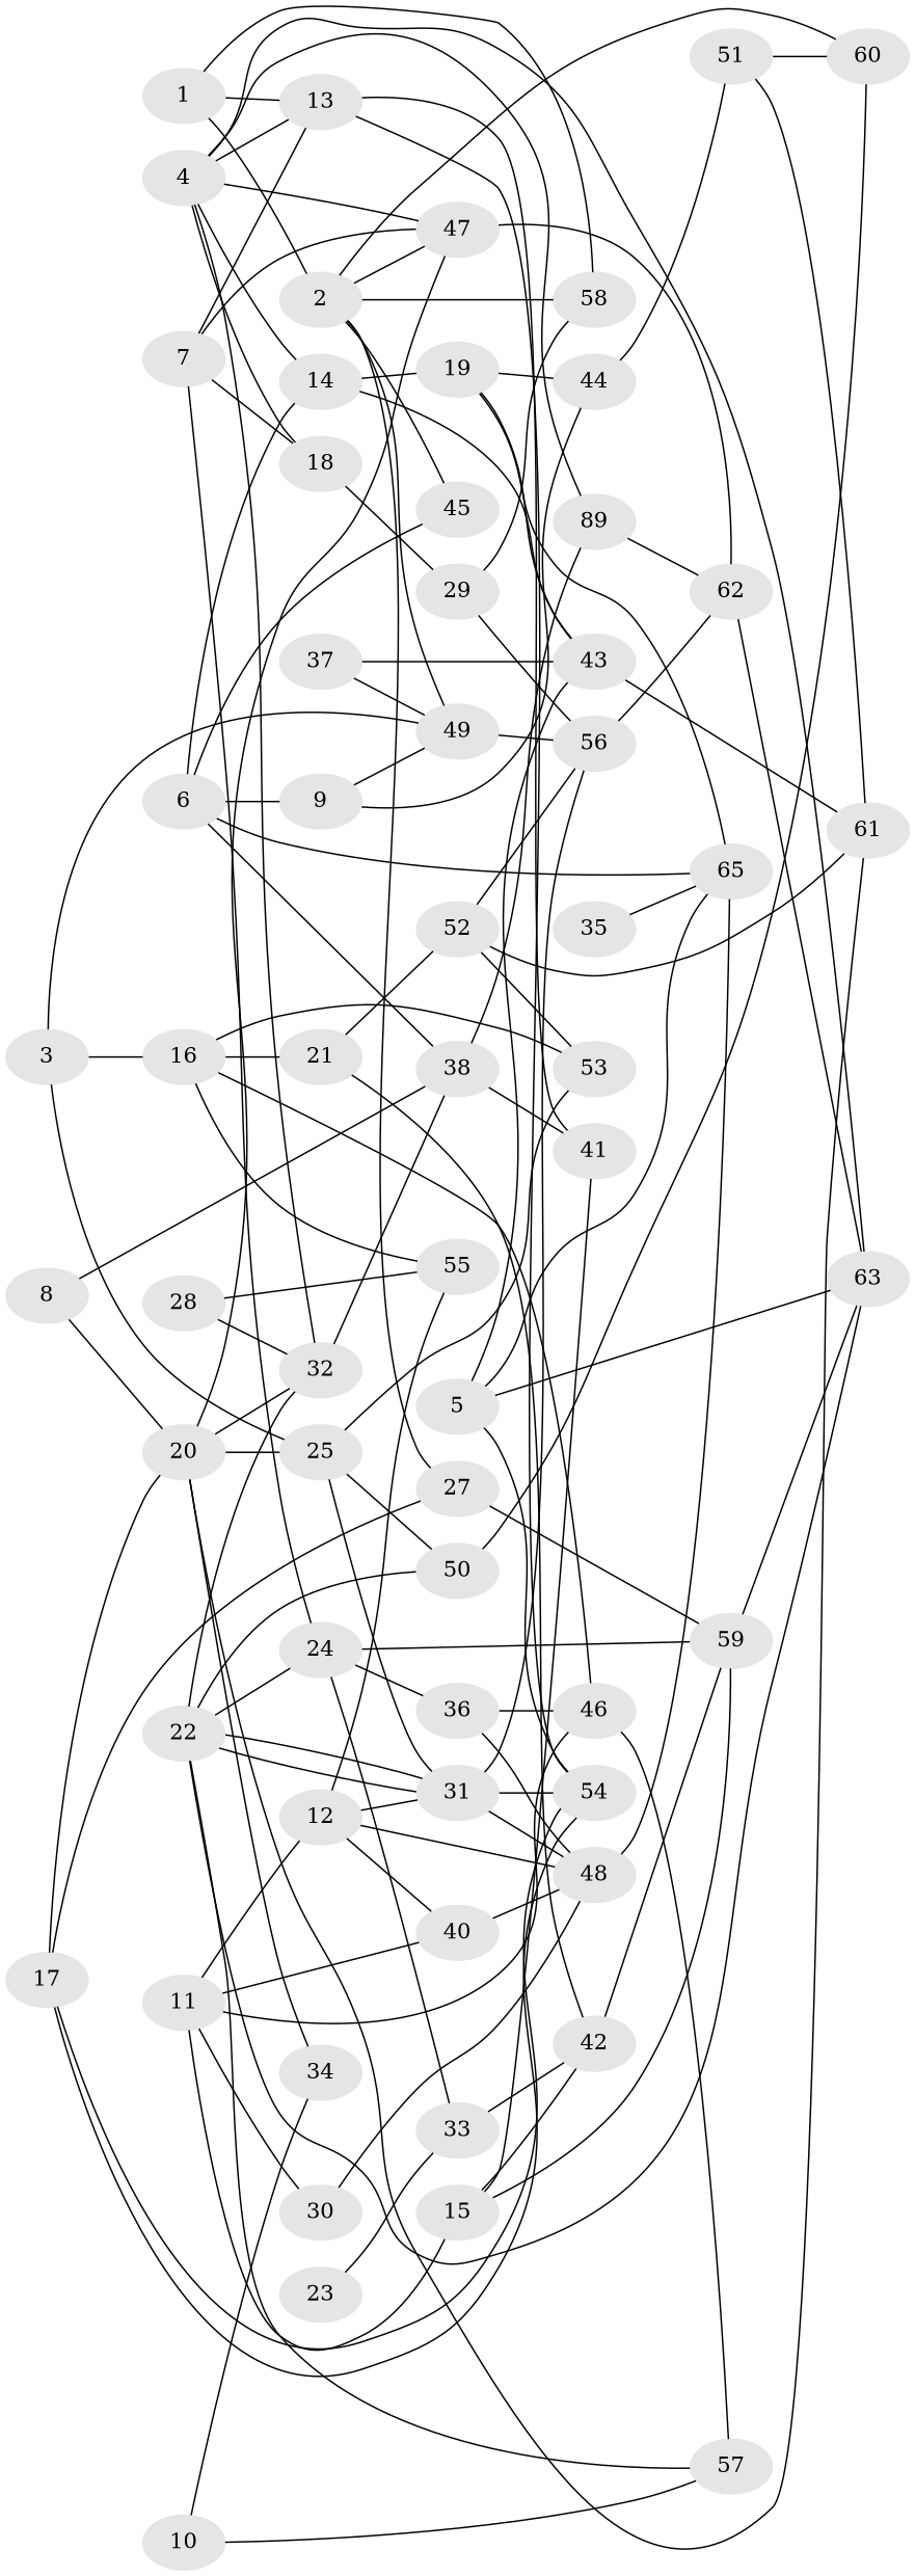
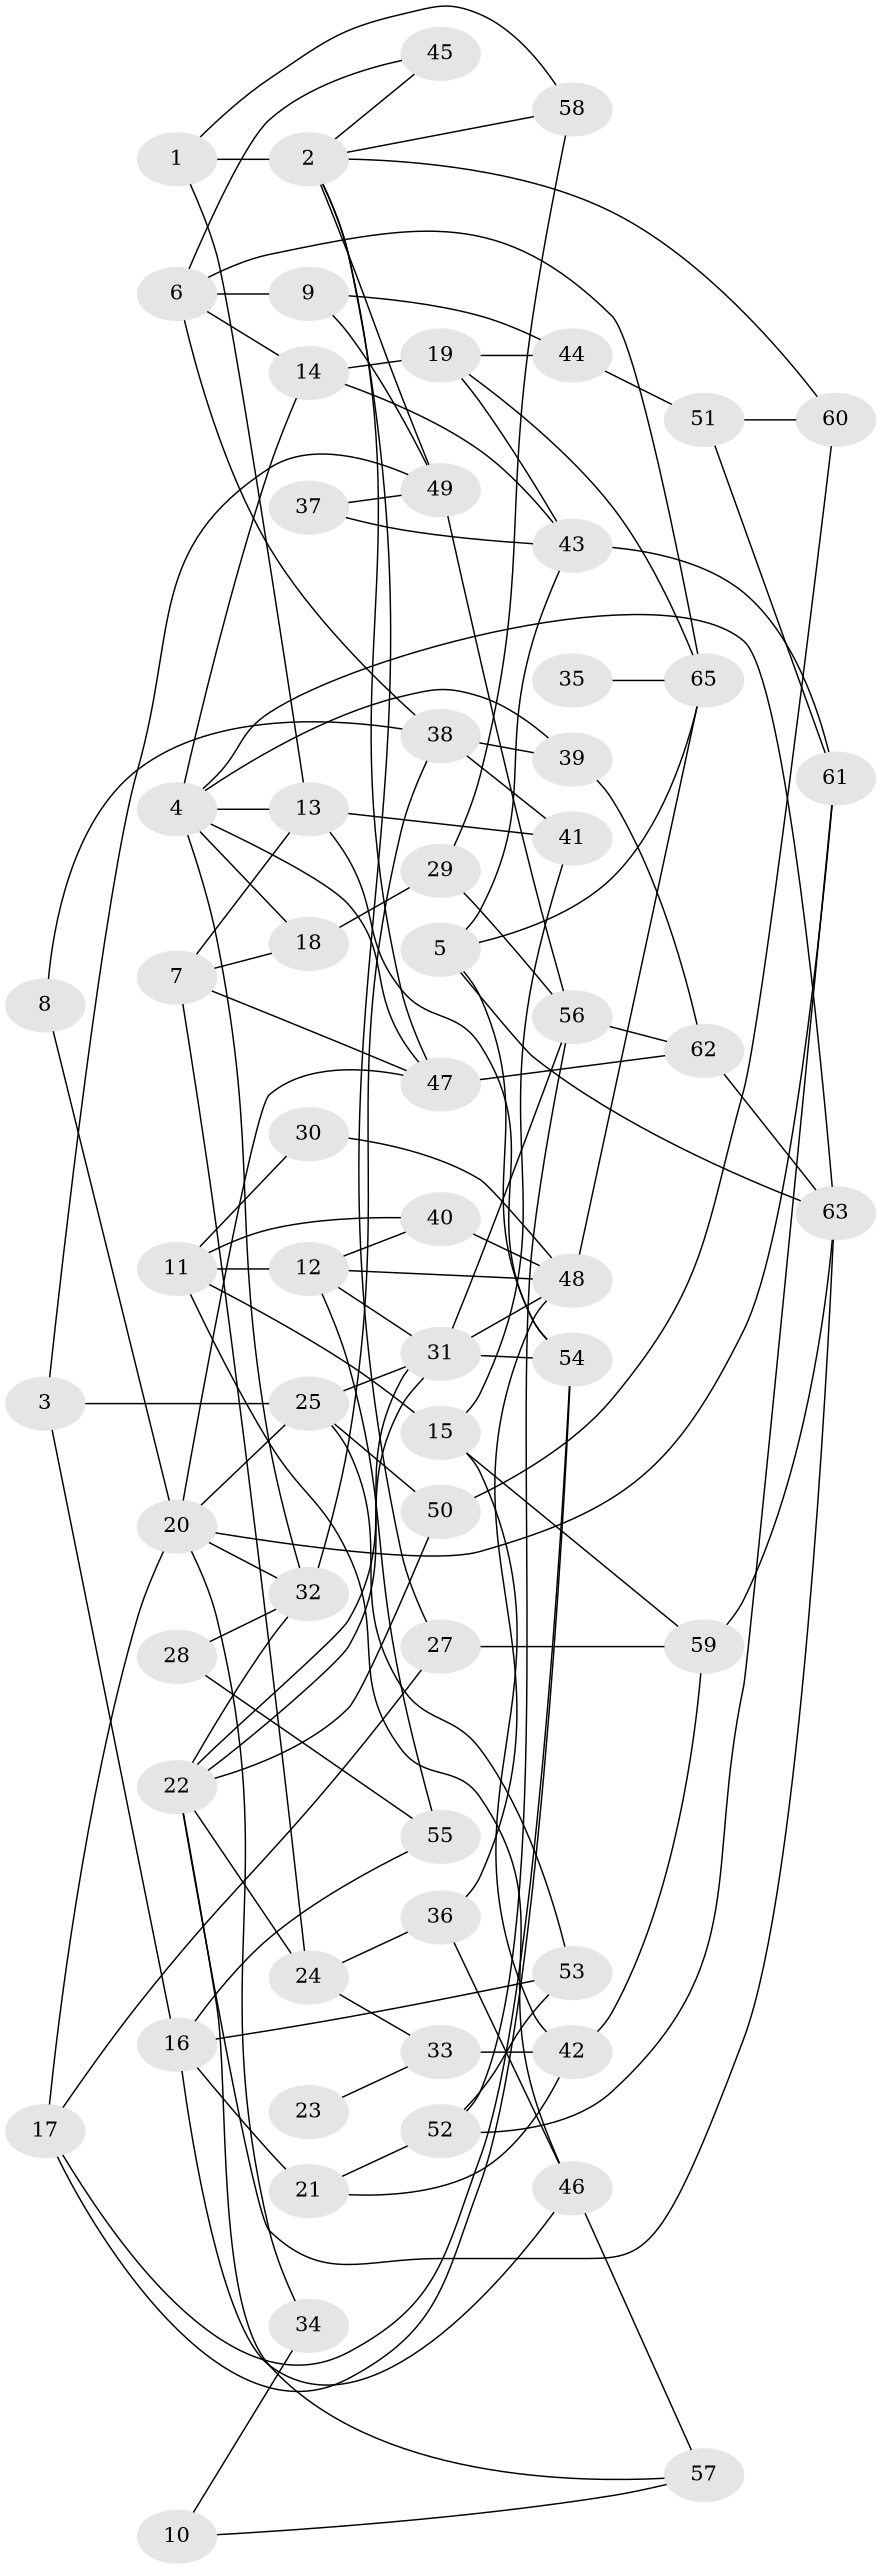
  graph {
    fontname="DejaVu Serif"
    rankdir=LR
    node [color=gray90 fontname="DejaVu Serif" style=filled]
    edge [fontname="DejaVu Serif"]
    1
    2
    13
    58
    27
    45
    47
    49
    60
    54
    41
    59
    62
    56
    3
    16
    25
    46
    55
    21
    53
    31
    50
    4
    14
    18
    32
-   39 [label=89]
+   39
    63
    43
    19
    29
    38
    5
    65
    61
    6
    9
    44
    7
    24
    33
    36
    8
    20
    34
    51
    10
    57
    11
    12
    15
    30
    40
    48
    42
    52
    17
    22
    23
    35
    28
    37
    1 -- 2
    1 -- 13
    1 -- 58
    2 -- 58
    2 -- 27
    2 -- 45
    2 -- 47
    2 -- 49
    2 -- 60
    13 -- 54
    13 -- 41
    27 -- 59
    47 -- 62
    49 -- 56
    59 -- 63
    62 -- 63
    56 -- 62
    3 -- 49
    3 -- 16
    3 -- 25
    16 -- 46
    16 -- 55
    16 -- 21
    16 -- 53
    25 -- 53
    25 -- 31
    25 -- 50
    46 -- 57
    21 -- 42
    21 -- 52
    31 -- 54
    31 -- 56
    31 -- 48
    50 -- 60
    4 -- 13
    4 -- 47
    4 -- 14
    4 -- 18
    4 -- 32
    4 -- 39
    4 -- 63
    14 -- 43
    14 -- 19
    18 -- 29
    32 -- 38
    39 -- 62
    43 -- 61
    19 -- 43
    19 -- 65
    19 -- 44
    29 -- 58
    29 -- 56
    38 -- 41
    38 -- 39
    5 -- 54
    5 -- 63
    5 -- 43
    5 -- 65
    6 -- 45
    6 -- 14
    6 -- 38
    6 -- 65
    6 -- 9
    9 -- 49
    9 -- 44
    44 -- 51
    7 -- 13
    7 -- 47
    7 -- 18
    7 -- 24
-   24 -- 59
    24 -- 33
    24 -- 36
    33 -- 42
    36 -- 46
    36 -- 48
    8 -- 38
    8 -- 20
    20 -- 47
    20 -- 25
    20 -- 32
    20 -- 61
    20 -- 34
    51 -- 60
    51 -- 61
    10 -- 34
    10 -- 57
    11 -- 46
    11 -- 12
    11 -- 15
    11 -- 30
    11 -- 40
    12 -- 55
    12 -- 31
    12 -- 40
    12 -- 48
    15 -- 41
    15 -- 59
    15 -- 42
    30 -- 48
    40 -- 48
    48 -- 65
    42 -- 59
    52 -- 56
    52 -- 53
    52 -- 61
    17 -- 27
    17 -- 54
    17 -- 54
    17 -- 20
    22 -- 31
    22 -- 31
    22 -- 50
    22 -- 32
    22 -- 63
    22 -- 24
    22 -- 57
    23 -- 33
    35 -- 65
    28 -- 55
    28 -- 32
    37 -- 49
    37 -- 43
  }
